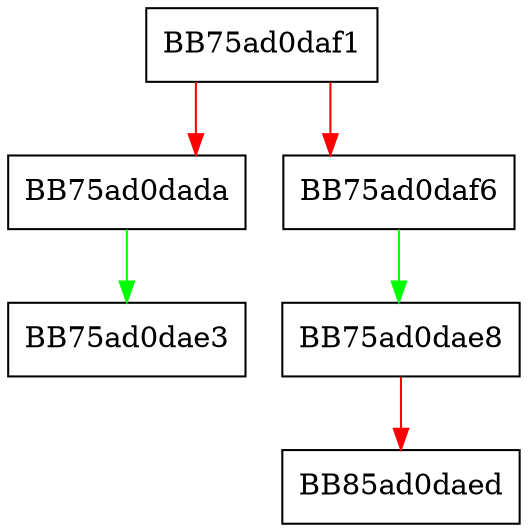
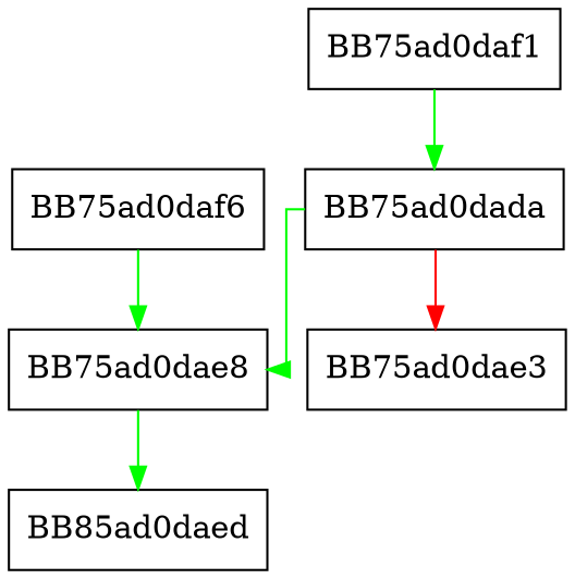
  digraph {
    splines=ortho
    node [shape=box]
    edge [color=green]
    BB75ad0dada
    BB75ad0dae8
    BB75ad0dae3
    n4 [label=BB85ad0daed]
    BB75ad0daf6
    BB75ad0daf1
-   BB75ad0dada -> BB75ad0dae3
-   BB75ad0dae8 -> n4 [color=red]
+   BB75ad0dada -> BB75ad0dae8
+   BB75ad0dada -> BB75ad0dae3 [color=red]
+   BB75ad0dae8 -> n4
    BB75ad0daf6 -> BB75ad0dae8
-   BB75ad0daf1 -> BB75ad0dada [color=red]
-   BB75ad0daf1 -> BB75ad0daf6 [color=red]
+   BB75ad0daf1 -> BB75ad0dada
  }
